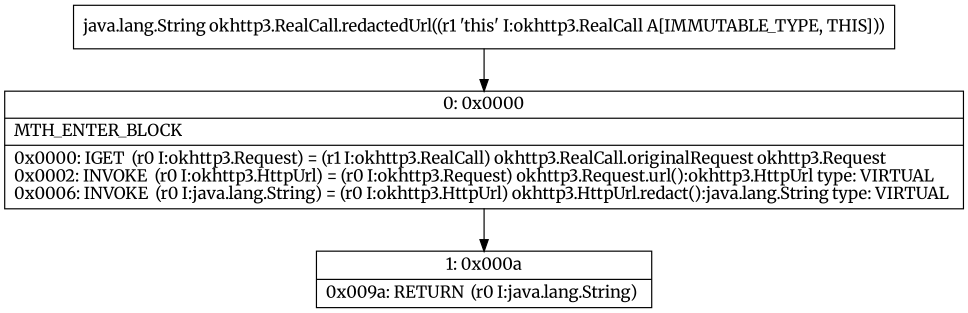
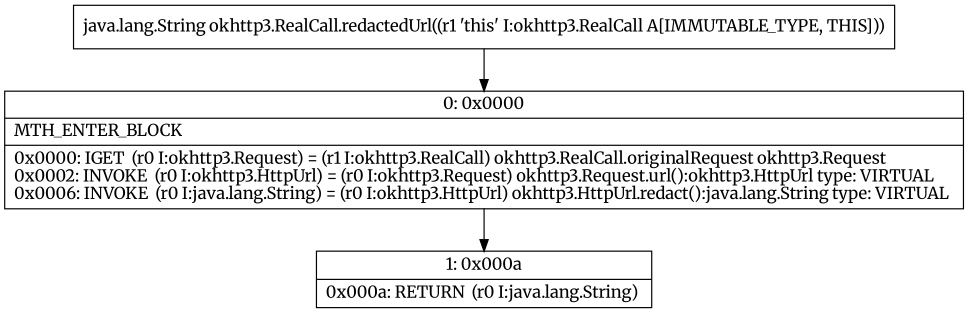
  digraph {
    fontname=Merriweather
    node [shape=record fontname=Merriweather]
    edge [fontname=Merriweather]
    n1 [label="{0\:\ 0x0000|MTH_ENTER_BLOCK\l|0x0000: IGET  (r0 I:okhttp3.Request) = (r1 I:okhttp3.RealCall) okhttp3.RealCall.originalRequest okhttp3.Request \l0x0002: INVOKE  (r0 I:okhttp3.HttpUrl) = (r0 I:okhttp3.Request) okhttp3.Request.url():okhttp3.HttpUrl type: VIRTUAL \l0x0006: INVOKE  (r0 I:java.lang.String) = (r0 I:okhttp3.HttpUrl) okhttp3.HttpUrl.redact():java.lang.String type: VIRTUAL \l}"]
-   n2 [label="{1\:\ 0x000a|0x009a: RETURN  (r0 I:java.lang.String) \l}"]
+   n2 [label="{1\:\ 0x000a|0x000a: RETURN  (r0 I:java.lang.String) \l}"]
    n3 [label="{java.lang.String okhttp3.RealCall.redactedUrl((r1 'this' I:okhttp3.RealCall A[IMMUTABLE_TYPE, THIS])) }"]
    n1 -> n2
    n3 -> n1
  }
